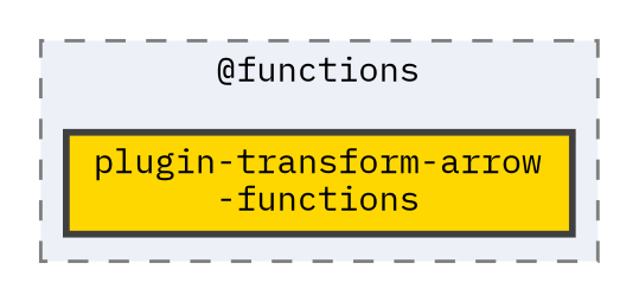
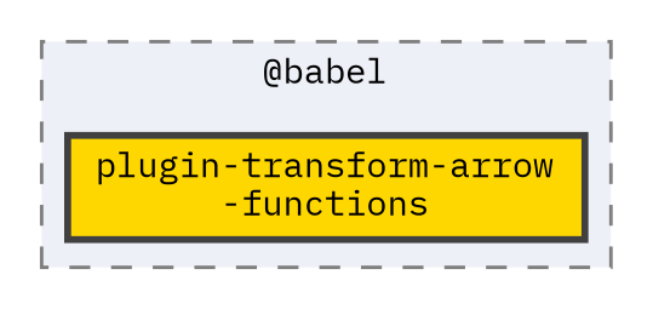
  digraph {
    compound=true
    fontname="IBM Plex Mono"
    n1 [color=grey25 fillcolor=gold fontname="IBM Plex Mono" fontsize=10 height=0.2 label="plugin-transform-arrow\l-functions" shape=box style="filled,bold" width=0.4]
    subgraph cluster_1 {
      bgcolor="#edf0f7"
      fontsize=10
-     label="@functions"
+     label="@babel"
      pencolor=grey50
      style="filled,dashed"
      n1
    }
  }
